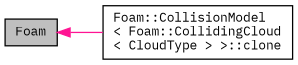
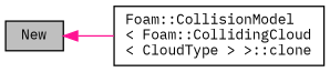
  digraph {
    rankdir=LR
    fontname="IBM Plex Mono"
    node [color=black fontname="IBM Plex Mono" fontsize=10 shape=record]
-   n1 [fillcolor=grey75 fontcolor=black height=0.2 label=Foam style=filled width=0.4]
+   n1 [fillcolor=grey75 fontcolor=black height=0.2 label=New style=filled width=0.4]
    n2 [height=0.2 label="Foam::CollisionModel\l\< Foam::CollidingCloud\l\< CloudType \> \>::clone" width=0.4]
    n1 -> n2 [color=deeppink dir=back fontname="IBM Plex Mono" fontsize=10 labelfontname=FreeSans labelfontsize=10 style=solid]
  }
